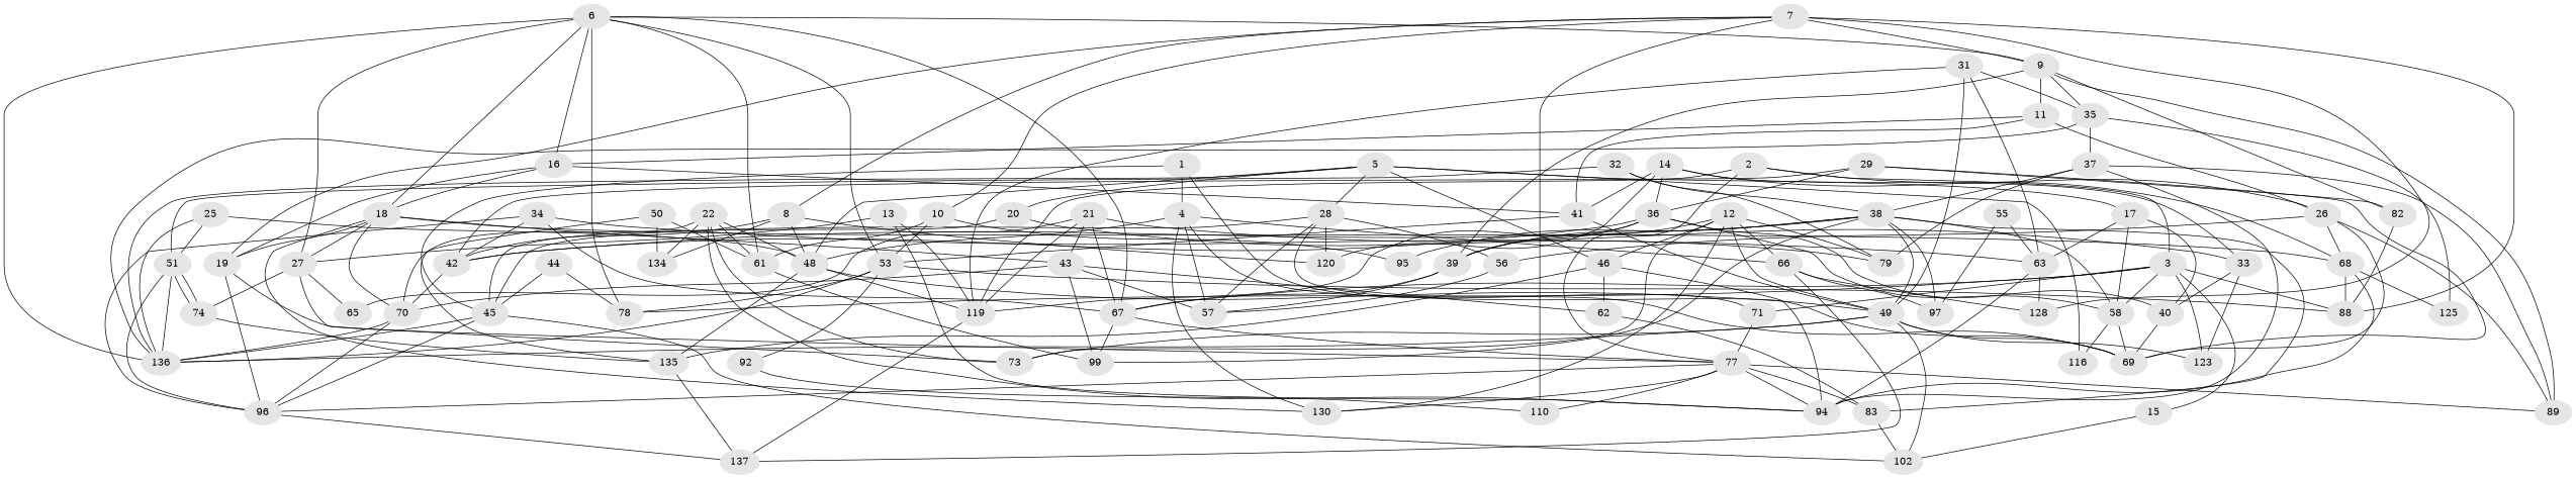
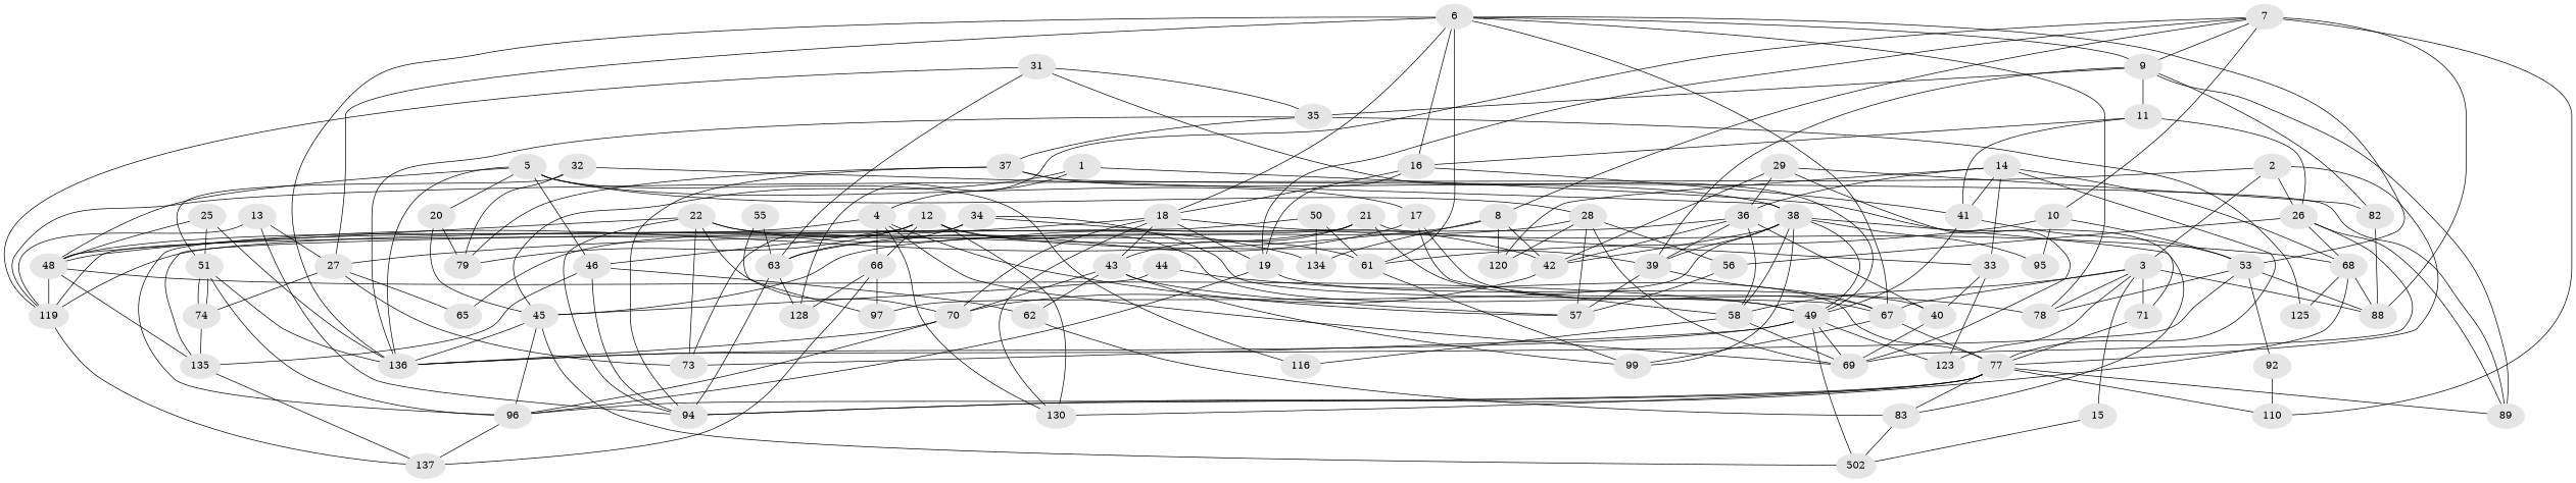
  graph {
    node [color=gray90 style=filled]
    4 [super="+126"]
    48 [super="+115"]
    57 [super="+127"]
    66
    69 [super="+85"]
    130
    1
    45 [super="+132"]
    71
    136 [super="+139"]
-   102
+   102 [label=502]
    96 [super="+114"]
    77 [super="+122"]
    2 [super="+30"]
    3 [super="+93"]
    26 [super="+75"]
    119 [super="+121"]
    15 [super="+80"]
    58 [super="+100"]
    67 [super="+117"]
    78
    88 [super="+138"]
    123
    89
    68 [super="+141"]
    56
    110
    94 [super="+111"]
    83
    137
    116
    99
    49 [super="+108"]
    135
    128
    97
    5 [super="+112"]
    17 [super="+90"]
    20
    28 [super="+133"]
    46 [super="+52"]
    40
    63 [super="+86"]
    79
    120
    62 [super="+103"]
    6 [super="+107"]
    9 [super="+84"]
    16 [super="+124"]
    18 [super="+59"]
    27 [super="+47"]
    53 [super="+64"]
    61 [super="+113"]
    11
    35 [super="+129"]
    39 [super="+118"]
    82
    19 [super="+104"]
    41 [super="+131"]
    43 [super="+91"]
    70 [super="+109"]
    73
    65
    74
    92
    7 [super="+24"]
    8 [super="+54"]
    10 [super="+23"]
    42
    134
    95
    37 [super="+106"]
    125
    12 [super="+98"]
    13
    14 [super="+72"]
    33
    36 [super="+76"]
    21 [super="+60"]
    22
    25
    51 [super="+105"]
    29 [super="+101"]
    31
    38 [super="+81"]
    32
    34 [super="+140"]
    44
    50 [super="+87"]
    55
    4 -- 48
    4 -- 57
    4 -- 66
    4 -- 69
    4 -- 130
    48 -- 119
    48 -- 49
    48 -- 135
    66 -- 137
    66 -- 128
    66 -- 97
    1 -- 4
    1 -- 45
    1 -- 71
    45 -- 136
    45 -- 102
    45 -- 96
    71 -- 77
    96 -- 137
    77 -- 130
    77 -- 96
    77 -- 89
    77 -- 110
    77 -- 94
    77 -- 83
    2 -- 77
    2 -- 3
    2 -- 26
    2 -- 119
    3 -- 71
    3 -- 15
    3 -- 58
    3 -- 67
    3 -- 78
    3 -- 88
    3 -- 123
    26 -- 69
    26 -- 89
    26 -- 68
    26 -- 56
    119 -- 137
    15 -- 102
    58 -- 69
    58 -- 116
    67 -- 77
    67 -- 99
    68 -- 88
    68 -- 94
    68 -- 125
    56 -- 57
    83 -- 102
    49 -- 69
    49 -- 136
    49 -- 102
    49 -- 123
    49 -- 73
    135 -- 137
    5 -- 48
    5 -- 136
    5 -- 116
    5 -- 17 [weight=2]
    5 -- 20
    5 -- 28
    5 -- 46
    17 -- 58
    17 -- 40
    17 -- 63
    20 -- 45
    20 -- 79
    28 -- 57
    28 -- 69
    28 -- 45
    28 -- 56 [weight=2]
    28 -- 120
    46 -- 94
    46 -- 135
    46 -- 62
    40 -- 69
    63 -- 94 [weight=2]
    63 -- 128
    62 -- 83
    6 -- 136
    6 -- 67
    6 -- 78
    6 -- 9
    6 -- 16
    6 -- 18
    6 -- 27
    6 -- 53
    6 -- 61
    9 -- 89
    9 -- 11
    9 -- 35
    9 -- 39
    9 -- 82
    16 -- 18
    16 -- 19
    16 -- 41
    18 -- 130
    18 -- 68
    18 -- 27
    18 -- 19
    18 -- 43
    18 -- 70
    27 -- 73
    27 -- 65
    27 -- 74
    53 -- 136
    53 -- 78
    53 -- 88
    53 -- 92
    61 -- 99
    11 -- 26
    11 -- 16
    11 -- 41
    35 -- 136
    35 -- 37
    35 -- 125
    39 -- 57
    39 -- 67
    82 -- 88
    19 -- 96
    19 -- 77
    41 -- 49
    41 -- 53
    43 -- 57
    43 -- 99
    43 -- 62
    43 -- 70
    70 -- 136
    70 -- 96
    74 -- 135
    92 -- 110
    7 -- 88 [weight=2]
    7 -- 110
    7 -- 128
    7 -- 9
    7 -- 19
    7 -- 8
    7 -- 10
    8 -- 48
    8 -- 120
    8 -- 42
    8 -- 134
    10 -- 53
    10 -- 61
    10 -- 95
    42 -- 70
    37 -- 89
    37 -- 94
    37 -- 79
    37 -- 38
    12 -- 66
    12 -- 130
    12 -- 49
    12 -- 46
    12 -- 79
    12 -- 39
    12 -- 73
    13 -- 119
    13 -- 94
    13 -- 27
+   14 -- 77
    14 -- 68
    14 -- 120
    14 -- 41 [weight=2]
    14 -- 33
    14 -- 36
    33 -- 123
    33 -- 40
    36 -- 119
    36 -- 58
    36 -- 40
    36 -- 39
    36 -- 42
    21 -- 119
    21 -- 67
    21 -- 43
    21 -- 65
    21 -- 33
    22 -- 48
    22 -- 94
    22 -- 61
    22 -- 70
    22 -- 73
    22 -- 134
    25 -- 48
    25 -- 136
    25 -- 51
    51 -- 136
    51 -- 96
    51 -- 74
    51 -- 74
    29 -- 69
    29 -- 82
    29 -- 42
    29 -- 36
    31 -- 119
    31 -- 49
    31 -- 63
    31 -- 35
    38 -- 58
    38 -- 83
    38 -- 99
    38 -- 49
    38 -- 97
    38 -- 39
    38 -- 42
    38 -- 95
    32 -- 79
    32 -- 51
    32 -- 38
    34 -- 96
    34 -- 67
    34 -- 63
    34 -- 42
    44 -- 45
    44 -- 78
    50 -- 135
    50 -- 61
    50 -- 134
    55 -- 97
    55 -- 63
  }
